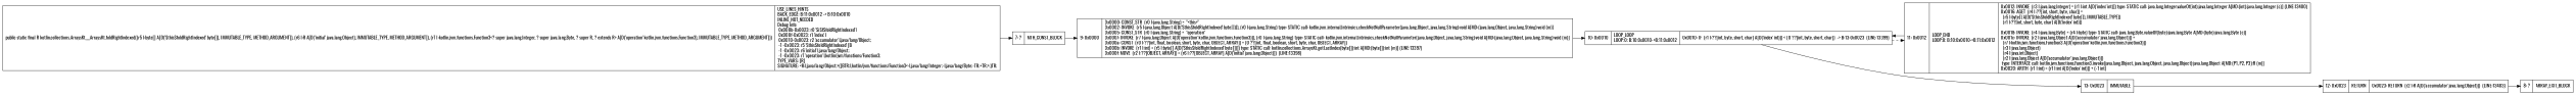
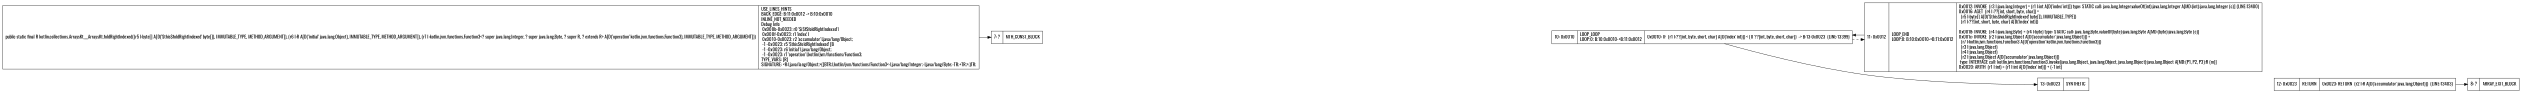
  digraph {
    fontname=Oswald
    rankdir=LR
    node [fontname=Oswald shape=record]
    edge [fontname=Oswald]
    n1 [label="{7\:\ ?|MTH_CONST_BLOCK\l}"]
-   n2 [label="{9\:\ 0x0000|0x0000: CONST_STR  (r0 I:java.lang.String) =  \"\<this\>\" \l0x0002: INVOKE  (r5 I:java.lang.Object A[D('$this$foldRightIndexed' byte[])]), (r0 I:java.lang.String) type: STATIC call: kotlin.jvm.internal.Intrinsics.checkNotNullParameter(java.lang.Object, java.lang.String):void A[MD:(java.lang.Object, java.lang.String):void (m)]\l0x0005: CONST_STR  (r0 I:java.lang.String) =  \"operation\" \l0x0007: INVOKE  (r7 I:java.lang.Object A[D('operation' kotlin.jvm.functions.Function3)]), (r0 I:java.lang.String) type: STATIC call: kotlin.jvm.internal.Intrinsics.checkNotNullParameter(java.lang.Object, java.lang.String):void A[MD:(java.lang.Object, java.lang.String):void (m)]\l0x000a: CONST  (r0 I:??[int, float, boolean, short, byte, char, OBJECT, ARRAY]) = (0 ??[int, float, boolean, short, byte, char, OBJECT, ARRAY]) \l0x000b: INVOKE  (r1 I:int) = (r5 I:byte[] A[D('$this$foldRightIndexed' byte[])]) type: STATIC call: kotlin.collections.ArraysKt.getLastIndex(byte[]):int A[MD:(byte[]):int (m)] (LINE:13397)\l0x000f: MOVE  (r2 I:??[OBJECT, ARRAY]) = (r6 I:??[OBJECT, ARRAY] A[D('initial' java.lang.Object)])  (LINE:13398)\l}"]
    n3 [label="{10\:\ 0x0010|LOOP_LOOP\lLOOP:0: B:10:0x0010\-\>B:11:0x0012\l|0x0010: IF  (r1 I:??[int, byte, short, char] A[D('index' int)]) \< (0 ??[int, byte, short, char])  \-\> B:13:0x0023  (LINE:13399)\l}"]
-   n4 [label="{11\:\ 0x0012|LOOP_END\lLOOP:0: B:10:0x0010\-\>B:11:0x0012\l|0x0012: INVOKE  (r3 I:java.lang.Integer) = (r1 I:int A[D('index' int)]) type: STATIC call: java.lang.Integer.valueOf(int):java.lang.Integer A[MD:(int):java.lang.Integer (c)] (LINE:13400)\l0x0016: AGET  (r4 I:??[int, short, byte, char]) = \l  (r5 I:byte[] A[D('$this$foldRightIndexed' byte[]), IMMUTABLE_TYPE])\l  (r1 I:??[int, short, byte, char] A[D('index' int)])\l \l0x0018: INVOKE  (r4 I:java.lang.Byte) = (r4 I:byte) type: STATIC call: java.lang.Byte.valueOf(byte):java.lang.Byte A[MD:(byte):java.lang.Byte (c)]\l0x001c: INVOKE  (r2 I:java.lang.Object A[D('accumulator' java.lang.Object)]) = \l  (r7 I:kotlin.jvm.functions.Function3 A[D('operation' kotlin.jvm.functions.Function3)])\l  (r3 I:java.lang.Object)\l  (r4 I:java.int.Object)\l  (r2 I:java.lang.Object A[D('accumulator' java.lang.Object)])\l type: INTERFACE call: kotlin.jvm.functions.Function3.invoke(java.lang.Object, java.lang.Object, java.lang.Object):java.lang.Object A[MD:(P1, P2, P3):R (m)]\l0x0020: ARITH  (r1 I:int) = (r1 I:int A[D('index' int)]) + (\-1 int) \l}"]
-   n5 [label="{13\:\ 0x0023|IMMUTABLE\l}"]
+   n4 [label="{11\:\ 0x0012|LOOP_END\lLOOP:0: B:10:0x0010\-\>B:11:0x0012\l|0x0012: INVOKE  (r3 I:java.lang.Integer) = (r1 I:int A[D('index' int)]) type: STATIC call: java.lang.Integer.valueOf(int):java.lang.Integer A[MD:(int):java.lang.Integer (c)] (LINE:13400)\l0x0016: AGET  (r4 I:??[int, short, byte, char]) = \l  (r5 I:byte[] A[D('$this$foldRightIndexed' byte[]), IMMUTABLE_TYPE])\l  (r1 I:??[int, short, byte, char] A[D('index' int)])\l \l0x0018: INVOKE  (r4 I:java.lang.Byte) = (r4 I:byte) type: STATIC call: java.lang.Byte.valueOf(byte):java.lang.Byte A[MD:(byte):java.lang.Byte (c)]\l0x001c: INVOKE  (r2 I:java.lang.Object A[D('accumulator' java.lang.Object)]) = \l  (r7 I:kotlin.jvm.functions.Function3 A[D('operation' kotlin.jvm.functions.Function3)])\l  (r3 I:java.lang.Object)\l  (r4 I:java.lang.Object)\l  (r2 I:java.lang.Object A[D('accumulator' java.lang.Object)])\l type: INTERFACE call: kotlin.jvm.functions.Function3.invoke(java.lang.Object, java.lang.Object, java.lang.Object):java.lang.Object A[MD:(P1, P2, P3):R (m)]\l0x0020: ARITH  (r1 I:int) = (r1 I:int A[D('index' int)]) + (\-1 int) \l}"]
+   n5 [label="{13\:\ 0x0023|SYNTHETIC\l}"]
    n6 [label="{12\:\ 0x0023|RETURN\l|0x0023: RETURN  (r2 I:R A[D('accumulator' java.lang.Object)])  (LINE:13403)\l}"]
    n7 [label="{8\:\ ?|ARRAY_EXIT_BLOCK\l}"]
    n8 [label="{public static final R kotlin.collections.ArraysKt___ArraysKt.foldRightIndexed((r5 I:byte[] A[D('$this$foldRightIndexed' byte[]), IMMUTABLE_TYPE, METHOD_ARGUMENT]), (r6 I:R A[D('initial' java.lang.Object), IMMUTABLE_TYPE, METHOD_ARGUMENT]), (r7 I:kotlin.jvm.functions.Function3\<? super java.lang.Integer, ? super java.lang.Byte, ? super R, ? extends R\> A[D('operation' kotlin.jvm.functions.Function3), IMMUTABLE_TYPE, METHOD_ARGUMENT]))  | USE_LINES_HINTS\lBACK_EDGE: B:11:0x0012 \-\> B:10:0x0010\lINLINE_NOT_NEEDED\lDebug Info:\l  0x000b\-0x0023: r0 '$i$f$foldRightIndexed' I\l  0x000f\-0x0023: r1 'index' I\l  0x0010\-0x0023: r2 'accumulator' Ljava\/lang\/Object;\l  \-1 \-0x0023: r5 '$this$foldRightIndexed' [B\l  \-1 \-0x0023: r6 'initial' Ljava\/lang\/Object;\l  \-1 \-0x0023: r7 'operation' Lkotlin\/jvm\/functions\/Function3;\lTYPE_VARS: [R]\lSIGNATURE: \<R:Ljava\/lang\/Object;\>([BTR;Lkotlin\/jvm\/functions\/Function3\<\-Ljava\/lang\/Integer;\-Ljava\/lang\/Byte;\-TR;+TR;\>;)TR;\l}"]
-   n1 -> n2
-   n2 -> n3
    n3 -> n4 [style=dashed]
    n3 -> n5
    n4 -> n3
-   n5 -> n6
    n6 -> n7
    n8 -> n1
  }
